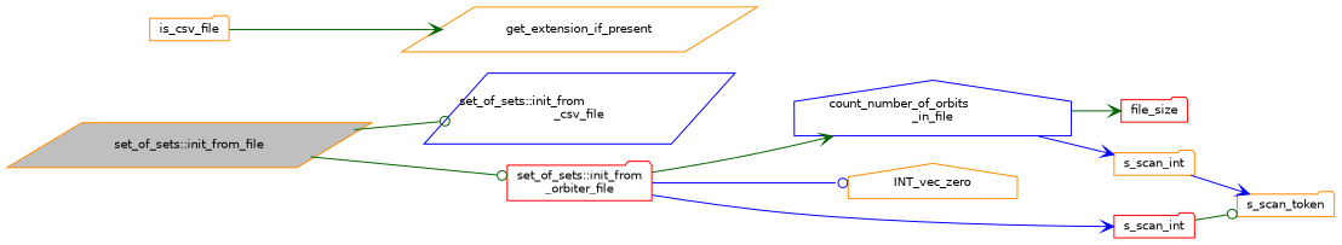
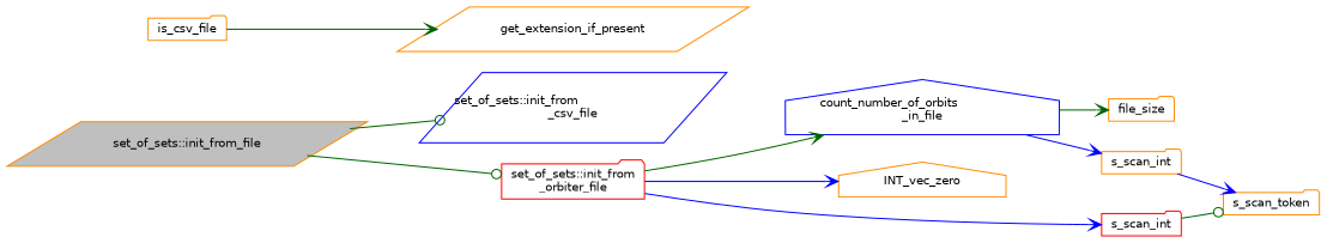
  digraph {
    rankdir=LR
    node [color=darkorange fillcolor=white fontname=Helvetica fontsize=10 shape=folder style=filled]
    edge [arrowhead=vee color=darkgreen fontname=Helvetica fontsize=10 labelfontname=Helvetica labelfontsize=10 style=solid]
    n1 [fillcolor=grey75 fontcolor=black height=0.2 label="set_of_sets::init_from_file" shape=parallelogram width=0.4]
    n2 [color=blue height=0.2 label="set_of_sets::init_from\l_csv_file" shape=parallelogram width=0.4]
    n3 [color=red height=0.2 label="set_of_sets::init_from\l_orbiter_file" width=0.4]
    n4 [height=0.2 label=is_csv_file width=0.4]
    n5 [height=0.2 label=get_extension_if_present shape=parallelogram width=0.4]
    n6 [color=blue height=0.2 label="count_number_of_orbits\l_in_file" shape=house width=0.4]
    n7 [height=0.2 label=INT_vec_zero shape=house width=0.4]
    n8 [color=red height=0.2 label=s_scan_int width=0.4]
-   n9 [color=red height=0.2 label=file_size width=0.4]
+   n9 [height=0.2 label=file_size width=0.4]
    n10 [height=0.2 label=s_scan_int width=0.4]
    n11 [height=0.2 label=s_scan_token width=0.4]
    n1 -> n2 [arrowhead=odot]
    n1 -> n3 [arrowhead=odot]
    n3 -> n6
-   n3 -> n7 [arrowhead=odot color=blue]
+   n3 -> n7 [color=blue]
    n3 -> n8 [color=blue]
    n4 -> n5
    n6 -> n9
    n6 -> n10 [color=blue]
    n8 -> n11 [arrowhead=odot]
    n10 -> n11 [color=blue]
  }
